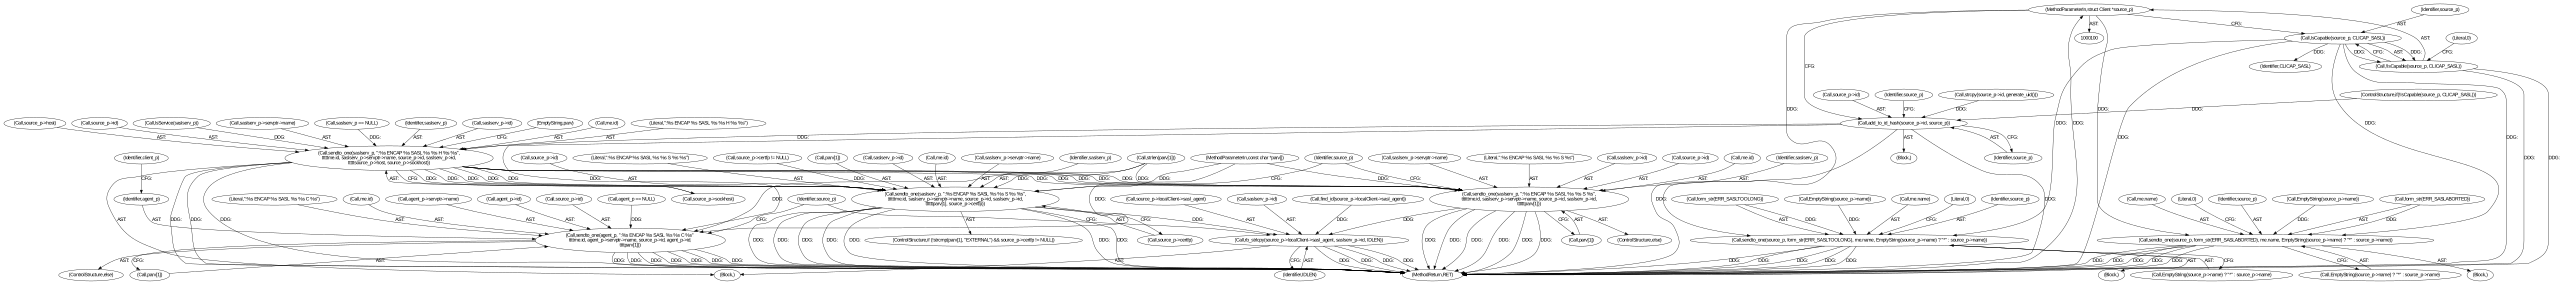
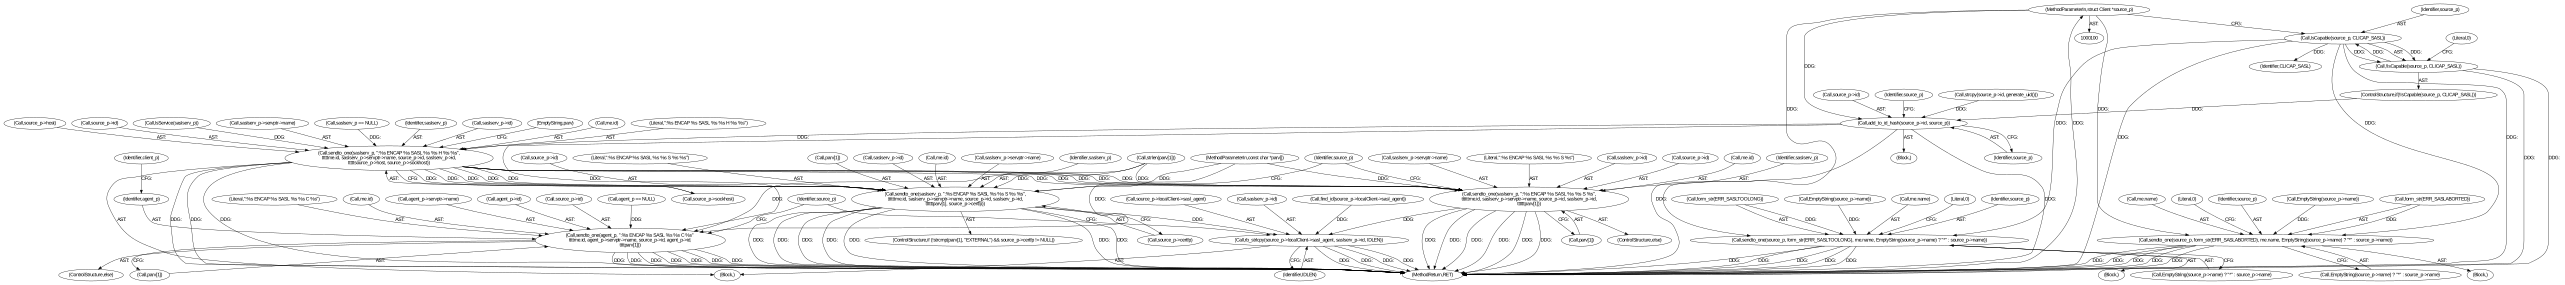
  digraph {
    fontname="Liberation Sans"
    node [fontname="Liberation Sans"]
    edge [fontname="Liberation Sans"]
    n1 [label="(MethodParameterIn,struct Client *source_p)"]
    n2 [label="(Call,IsCapable(source_p, CLICAP_SASL))"]
    n3 [label="(Call,sendto_one(source_p, form_str(ERR_SASLABORTED), me.name, EmptyString(source_p->name) ? \"*\" : source_p->name))"]
    n4 [label="(Call,sendto_one(source_p, form_str(ERR_SASLTOOLONG), me.name, EmptyString(source_p->name) ? \"*\" : source_p->name))"]
    n5 [label="(Call,add_to_id_hash(source_p->id, source_p))"]
    n6 [label=1000100]
    n7 [label="(MethodReturn,RET)"]
    n8 [label="(Call,!IsCapable(source_p, CLICAP_SASL))"]
    n9 [label="(Identifier,CLICAP_SASL)"]
    n10 [label="(Block,)"]
    n11 [label="(Call,EmptyString(source_p->name) ? \"*\" : source_p->name)"]
    n12 [label="(Call,EmptyString(source_p->name) ? \"*\" : source_p->name)"]
    n13 [label="(Block,)"]
    n14 [label="(Call,sendto_one(saslserv_p, \":%s ENCAP %s SASL %s %s H %s %s\",\n\t\t\t\t\tme.id, saslserv_p->servptr->name, source_p->id, saslserv_p->id,\n\t\t\t\t\tsource_p->host, source_p->sockhost))"]
    n15 [label="(Call,sendto_one(agent_p, \":%s ENCAP %s SASL %s %s C %s\",\n\t\t\t\tme.id, agent_p->servptr->name, source_p->id, agent_p->id,\n\t\t\t\tparv[1]))"]
    n16 [label="(Block,)"]
    n17 [label="(Identifier,source_p)"]
    n18 [label="(ControlStructure,if(!IsCapable(source_p, CLICAP_SASL)))"]
    n19 [label="(Call,sendto_one(saslserv_p, \":%s ENCAP %s SASL %s %s S %s %s\",\n\t\t\t\t\t\tme.id, saslserv_p->servptr->name, source_p->id, saslserv_p->id,\n\t\t\t\t\t\tparv[1], source_p->certfp))"]
    n20 [label="(Call,sendto_one(saslserv_p, \":%s ENCAP %s SASL %s %s S %s\",\n\t\t\t\t\t\tme.id, saslserv_p->servptr->name, source_p->id, saslserv_p->id,\n\t\t\t\t\t\tparv[1]))"]
    n21 [label="(Call,source_p->sockhost)"]
    n22 [label="(Block,)"]
    n23 [label="(ControlStructure,else)"]
    n24 [label="(Call,parv[1])"]
    n25 [label="(Call,rb_strlcpy(source_p->localClient->sasl_agent, saslserv_p->id, IDLEN))"]
    n26 [label="(ControlStructure,if (!strcmp(parv[1], \"EXTERNAL\") && source_p->certfp != NULL))"]
    n27 [label="(Call,source_p->certfp)"]
    n28 [label="(Call,parv[1])"]
    n29 [label="(ControlStructure,else)"]
    n30 [label="(Identifier,IDLEN)"]
    n31 [label="(Identifier,source_p)"]
    n32 [label="(Literal,\":%s ENCAP %s SASL %s %s S %s\")"]
    n33 [label="(Call,saslserv_p->id)"]
    n34 [label="(Call,saslserv_p->servptr->name)"]
    n35 [label="(Call,form_str(ERR_SASLABORTED))"]
    n36 [label="(Call,saslserv_p == NULL)"]
    n37 [label="(Call,saslserv_p->id)"]
    n38 [label="(Call,me.name)"]
    n39 [label="(Call,source_p->id)"]
    n40 [label="(Identifier,client_p)"]
    n41 [label="(Identifier,agent_p)"]
    n42 [label="(Literal,0)"]
    n43 [label="(Literal,0)"]
    n44 [label="(Identifier,source_p)"]
    n45 [label="(Identifier,saslserv_p)"]
    n46 [label="(Call,saslserv_p->id)"]
    n47 [label="(Call,strlen(parv[1]))"]
    n48 [label="(Call,source_p->localClient->sasl_agent)"]
    n49 [label="(Call,me.id)"]
    n50 [label="(Call,saslserv_p->servptr->name)"]
    n51 [label="(Identifier,saslserv_p)"]
    n52 [label="(Call,agent_p->servptr->name)"]
    n53 [label="(Call,source_p->id)"]
    n54 [label="(Call,agent_p->id)"]
    n55 [label="(Identifier,source_p)"]
    n56 [label="(EmptyString,parv)"]
    n57 [label="(Call,source_p->id)"]
    n58 [label="(Call,me.id)"]
    n59 [label="(Call,me.id)"]
    n60 [label="(Identifier,source_p)"]
    n61 [label="(Literal,\":%s ENCAP %s SASL %s %s S %s %s\")"]
    n62 [label="(Literal,\":%s ENCAP %s SASL %s %s H %s %s\")"]
    n63 [label="(MethodParameterIn,const char *parv[])"]
    n64 [label="(Call,saslserv_p->id)"]
    n65 [label="(Identifier,saslserv_p)"]
    n66 [label="(Call,source_p->host)"]
    n67 [label="(Call,agent_p == NULL)"]
    n68 [label="(Identifier,source_p)"]
    n69 [label="(Call,form_str(ERR_SASLTOOLONG))"]
    n70 [label="(Call,EmptyString(source_p->name))"]
    n71 [label="(Call,source_p->id)"]
-   n72 [label="(Call,source_p->certfp != NULL)"]
    n73 [label="(Literal,\":%s ENCAP %s SASL %s %s C %s\")"]
    n74 [label="(Call,source_p->id)"]
    n75 [label="(Call,EmptyString(source_p->name))"]
    n76 [label="(Identifier,source_p)"]
    n77 [label="(Literal,0)"]
    n78 [label="(Call,me.id)"]
    n79 [label="(Call,strcpy(source_p->id, generate_uid()))"]
    n80 [label="(Call,find_id(source_p->localClient->sasl_agent))"]
    n81 [label="(Call,parv[1])"]
    n82 [label="(Call,me.name)"]
    n83 [label="(Call,IsService(saslserv_p))"]
    n84 [label="(Call,saslserv_p->servptr->name)"]
    n1 -> n2 [label="CFG: "]
    n1 -> n3 [label="DDG: "]
    n1 -> n4 [label="DDG: "]
-   n1 -> n5 [label="CFG: "]
+   n1 -> n5 [label="DDG: "]
    n1 -> n6 [label="AST: "]
    n2 -> n3 [label="DDG: "]
    n2 -> n4 [label="DDG: "]
    n2 -> n7 [label="DDG: "]
    n2 -> n7 [label="DDG: "]
    n2 -> n8 [label="AST: "]
    n2 -> n8 [label="DDG: "]
    n2 -> n8 [label="DDG: "]
    n2 -> n9 [label="DDG: "]
    n3 -> n7 [label="DDG: "]
    n3 -> n7 [label="DDG: "]
    n3 -> n7 [label="DDG: "]
    n3 -> n7 [label="DDG: "]
    n3 -> n7 [label="DDG: "]
    n3 -> n10 [label="AST: "]
    n3 -> n11 [label="CFG: "]
    n4 -> n7 [label="DDG: "]
    n4 -> n7 [label="DDG: "]
    n4 -> n7 [label="DDG: "]
    n4 -> n7 [label="DDG: "]
    n4 -> n7 [label="DDG: "]
    n4 -> n12 [label="CFG: "]
    n4 -> n13 [label="AST: "]
    n5 -> n7 [label="DDG: "]
    n5 -> n7 [label="DDG: "]
    n5 -> n14 [label="DDG: "]
    n5 -> n15 [label="DDG: "]
    n5 -> n16 [label="AST: "]
    n5 -> n17 [label="CFG: "]
    n7 -> n1 [label="DDG: "]
-   n8 -> n2 [label="CFG: "]
+   n8 -> n2 [label="DDG: "]
    n8 -> n7 [label="DDG: "]
    n8 -> n7 [label="DDG: "]
-   n8 -> n1 [label="AST: "]
+   n8 -> n18 [label="AST: "]
    n11 -> n3 [label="AST: "]
    n12 -> n4 [label="AST: "]
    n14 -> n7 [label="DDG: "]
    n14 -> n7 [label="DDG: "]
    n14 -> n7 [label="DDG: "]
    n14 -> n19 [label="DDG: "]
    n14 -> n19 [label="DDG: "]
    n14 -> n19 [label="DDG: "]
    n14 -> n19 [label="DDG: "]
    n14 -> n19 [label="DDG: "]
    n14 -> n20 [label="DDG: "]
    n14 -> n20 [label="DDG: "]
    n14 -> n20 [label="DDG: "]
    n14 -> n20 [label="DDG: "]
    n14 -> n20 [label="DDG: "]
    n14 -> n21 [label="CFG: "]
    n14 -> n22 [label="AST: "]
    n15 -> n7 [label="DDG: "]
    n15 -> n7 [label="DDG: "]
    n15 -> n7 [label="DDG: "]
    n15 -> n7 [label="DDG: "]
    n15 -> n7 [label="DDG: "]
    n15 -> n7 [label="DDG: "]
    n15 -> n7 [label="DDG: "]
    n15 -> n23 [label="AST: "]
    n15 -> n24 [label="CFG: "]
    n17 -> n5 [label="AST: "]
    n18 -> n5 [label="DDG: "]
    n19 -> n7 [label="DDG: "]
    n19 -> n7 [label="DDG: "]
    n19 -> n7 [label="DDG: "]
    n19 -> n7 [label="DDG: "]
    n19 -> n7 [label="DDG: "]
    n19 -> n7 [label="DDG: "]
    n19 -> n7 [label="DDG: "]
    n19 -> n25 [label="DDG: "]
    n19 -> n26 [label="AST: "]
    n19 -> n27 [label="CFG: "]
    n20 -> n7 [label="DDG: "]
    n20 -> n7 [label="DDG: "]
    n20 -> n7 [label="DDG: "]
    n20 -> n7 [label="DDG: "]
    n20 -> n7 [label="DDG: "]
    n20 -> n7 [label="DDG: "]
    n20 -> n25 [label="DDG: "]
    n20 -> n28 [label="CFG: "]
    n20 -> n29 [label="AST: "]
    n21 -> n14 [label="AST: "]
    n24 -> n15 [label="AST: "]
    n25 -> n7 [label="DDG: "]
    n25 -> n7 [label="DDG: "]
    n25 -> n7 [label="DDG: "]
    n25 -> n7 [label="DDG: "]
    n25 -> n22 [label="AST: "]
    n25 -> n30 [label="CFG: "]
    n27 -> n19 [label="AST: "]
    n28 -> n20 [label="AST: "]
    n30 -> n25 [label="AST: "]
    n31 -> n15 [label="CFG: "]
    n31 -> n25 [label="CFG: "]
    n32 -> n20 [label="AST: "]
    n33 -> n20 [label="AST: "]
    n34 -> n14 [label="AST: "]
    n35 -> n3 [label="AST: "]
    n35 -> n3 [label="DDG: "]
    n36 -> n14 [label="DDG: "]
    n37 -> n19 [label="AST: "]
    n38 -> n3 [label="AST: "]
    n39 -> n20 [label="AST: "]
    n40 -> n41 [label="CFG: "]
    n41 -> n15 [label="AST: "]
    n42 -> n3 [label="CFG: "]
    n43 -> n4 [label="CFG: "]
    n44 -> n4 [label="AST: "]
    n45 -> n14 [label="AST: "]
    n46 -> n14 [label="AST: "]
    n47 -> n15 [label="DDG: "]
    n47 -> n19 [label="DDG: "]
    n47 -> n20 [label="DDG: "]
    n48 -> n25 [label="AST: "]
    n49 -> n19 [label="AST: "]
    n50 -> n19 [label="AST: "]
    n51 -> n19 [label="AST: "]
    n52 -> n15 [label="AST: "]
    n53 -> n19 [label="AST: "]
    n54 -> n15 [label="AST: "]
    n55 -> n3 [label="AST: "]
    n56 -> n14 [label="CFG: "]
    n57 -> n15 [label="AST: "]
    n58 -> n14 [label="AST: "]
    n59 -> n20 [label="AST: "]
    n60 -> n19 [label="CFG: "]
    n60 -> n20 [label="CFG: "]
    n61 -> n19 [label="AST: "]
    n62 -> n14 [label="AST: "]
    n63 -> n15 [label="DDG: "]
    n63 -> n19 [label="DDG: "]
    n63 -> n20 [label="DDG: "]
    n64 -> n25 [label="AST: "]
    n65 -> n20 [label="AST: "]
    n66 -> n14 [label="AST: "]
    n67 -> n15 [label="DDG: "]
    n68 -> n2 [label="AST: "]
    n69 -> n4 [label="AST: "]
    n69 -> n4 [label="DDG: "]
    n70 -> n4 [label="DDG: "]
    n71 -> n14 [label="AST: "]
-   n72 -> n19 [label="DDG: "]
    n73 -> n15 [label="AST: "]
    n74 -> n5 [label="AST: "]
    n75 -> n3 [label="DDG: "]
    n76 -> n5 [label="CFG: "]
    n77 -> n8 [label="CFG: "]
    n78 -> n15 [label="AST: "]
    n79 -> n5 [label="DDG: "]
    n80 -> n25 [label="DDG: "]
    n81 -> n19 [label="AST: "]
    n82 -> n4 [label="AST: "]
    n83 -> n14 [label="DDG: "]
    n84 -> n20 [label="AST: "]
  }
